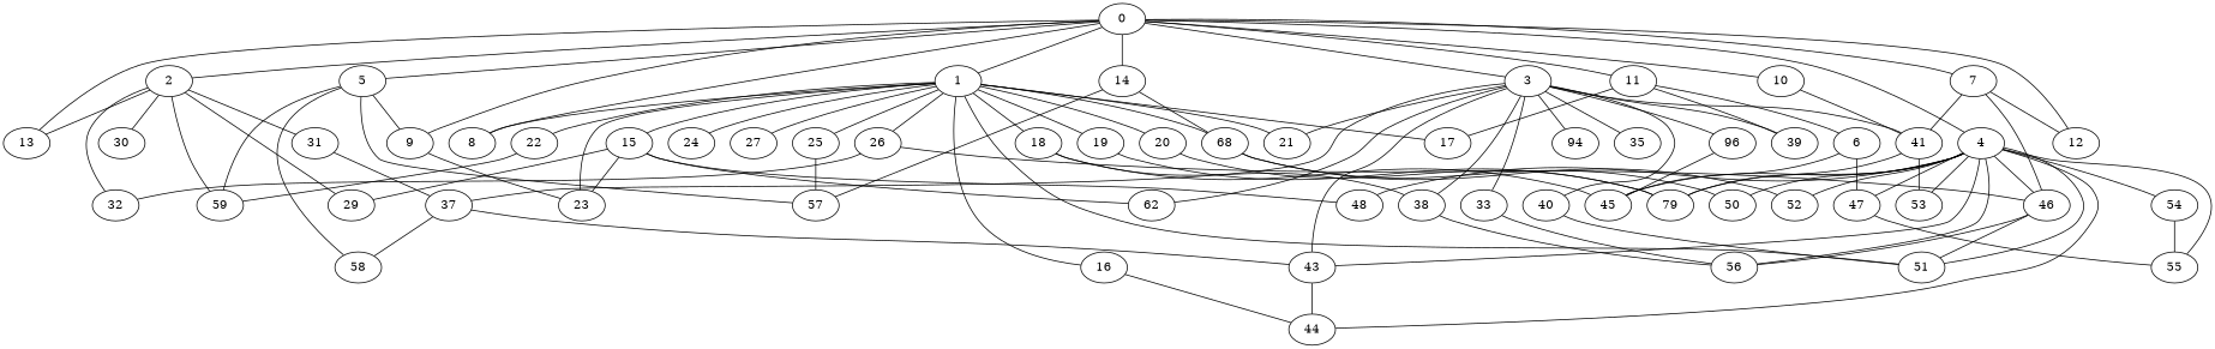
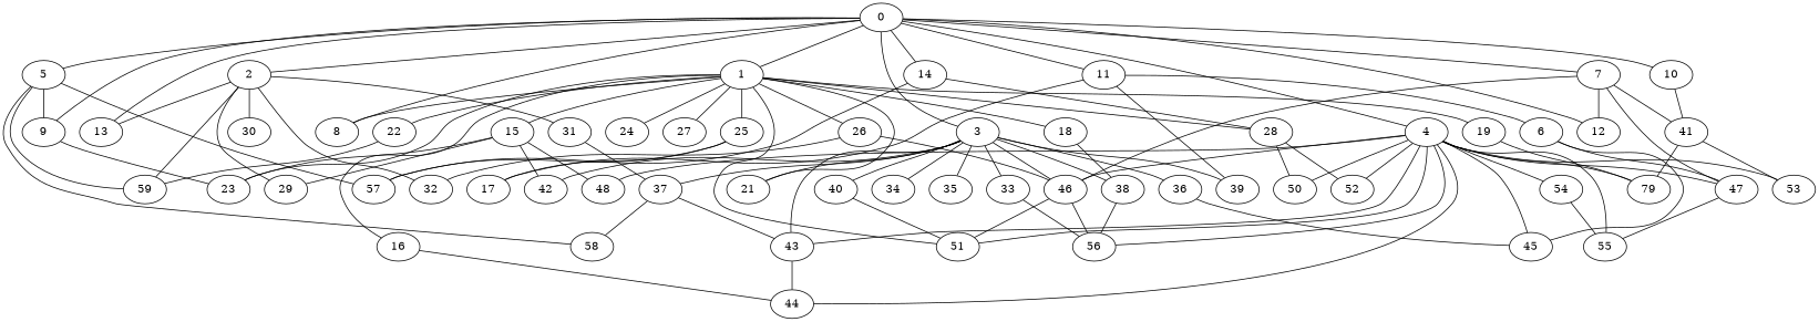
  graph {
    0
    1
    2
    3
    4
    5
    7
    8
    9
    10
    11
    12
    13
    14
    15
    16
    17
    18
    19
-   20
    21
    22
    23
    24
    25
    26
    27
-   28 [label=68]
+   28
    51
    32
    29
    30
    31
    59
    33
-   34 [label=94]
+   34
    35
-   36 [label=96]
+   36
    37
    38
    39
    40
    41
-   42 [label=62]
+   42
    43
    44
    45
    46
    47
    48
    n51 [label=79]
    50
    52
    53
    54
    55
    56
    57
    58
    6
    0 -- 1
    0 -- 2
    0 -- 3
    0 -- 4
    0 -- 5
    0 -- 7
    0 -- 8
    0 -- 9
    0 -- 10
    0 -- 11
    0 -- 12
    0 -- 13
    0 -- 14
    1 -- 8
    1 -- 15
    1 -- 16
-   1 -- 17
+   25 -- 17
    1 -- 18
    1 -- 19
-   1 -- 20
    1 -- 21
    1 -- 22
    1 -- 23
    1 -- 24
    1 -- 25
    1 -- 26
    1 -- 27
    1 -- 28
    1 -- 51
    2 -- 13
    2 -- 32
    2 -- 29
    2 -- 30
    2 -- 31
    2 -- 59
    3 -- 21
    3 -- 33
    3 -- 34
    3 -- 35
    3 -- 36
    3 -- 37
    3 -- 38
    3 -- 39
    3 -- 40
-   3 -- 41
+   3 -- 46
    3 -- 42
    3 -- 43
    4 -- 51
    4 -- 43
    4 -- 44
    4 -- 45
    4 -- 46
    4 -- 47
    4 -- 48
    4 -- n51
    4 -- 50
    4 -- 52
    4 -- 53
    4 -- 54
    4 -- 55
    4 -- 56
    5 -- 9
    5 -- 59
    5 -- 57
    5 -- 58
    7 -- 12
    7 -- 41
    7 -- 46
+   7 -- 47
    9 -- 23
    10 -- 41
    11 -- 17
    11 -- 39
    11 -- 6
    14 -- 28
    14 -- 57
    15 -- 23
    15 -- 29
    15 -- 42
    15 -- 48
    16 -- 44
    18 -- 38
-   18 -- 45
    19 -- n51
-   20 -- n51
    22 -- 59
    25 -- 57
    26 -- 32
    26 -- 46
    28 -- 50
    28 -- 52
    31 -- 37
    33 -- 56
    36 -- 45
    37 -- 43
    37 -- 58
    38 -- 56
    40 -- 51
    41 -- n51
    41 -- 53
    43 -- 44
    46 -- 51
    46 -- 56
    47 -- 55
    54 -- 55
    6 -- 45
    6 -- 47
  }
